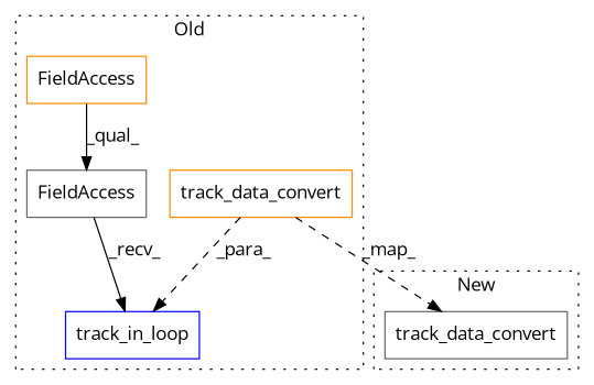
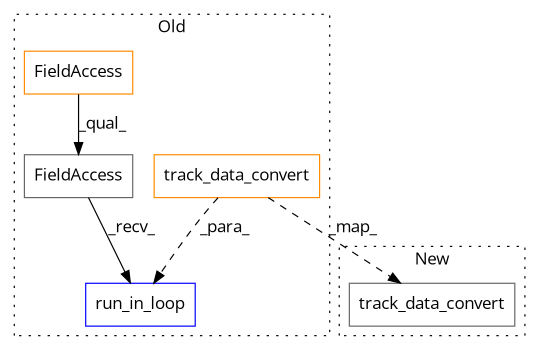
  digraph {
    fontname="Open Sans"
    node [a=32 l="19,1" s=7806 shape=box color=darkorange fontname="Open Sans"]
    edge [style=dashed fontname="Open Sans"]
    n1 [label=track_data_convert s="7846,7882"]
-   n2 [l="12,1" label=track_in_loop s="7824,7883" color=blue]
+   n2 [l="12,1" label=run_in_loop s="7824,7883" color=blue]
    n3 [a=22 l=17 label=FieldAccess color=gray40]
    n4 [a=22 l=10 label=FieldAccess]
    n5 [label=track_data_convert s="7754,7790" color=gray40]
    subgraph cluster_1 {
      label=Old
      style=dotted
      n1
      n2
      n3
      n4
    }
    subgraph cluster_2 {
      label=New
      style=dotted
      n5
    }
    n1 -> n2 [label=_para_]
    n1 -> n5 [label=_map_]
    n3 -> n2 [label=_recv_ style=solid]
    n4 -> n3 [label=_qual_ style=solid]
  }
